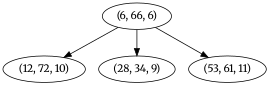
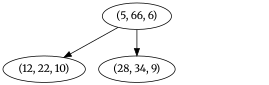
  digraph {
    fontname=Merriweather
    node [fontname=Merriweather]
    edge [fontname=Merriweather]
-   "(6, 66, 6)"
-   "(12, 22, 10)" [label="(12, 72, 10)"]
+   "(6, 66, 6)" [label="(5, 66, 6)"]
+   "(12, 22, 10)"
    n3 [label="(28, 34, 9)"]
-   "(53, 61, 11)"
    "(6, 66, 6)" -> "(12, 22, 10)"
    "(6, 66, 6)" -> n3
-   "(6, 66, 6)" -> "(53, 61, 11)"
  }
